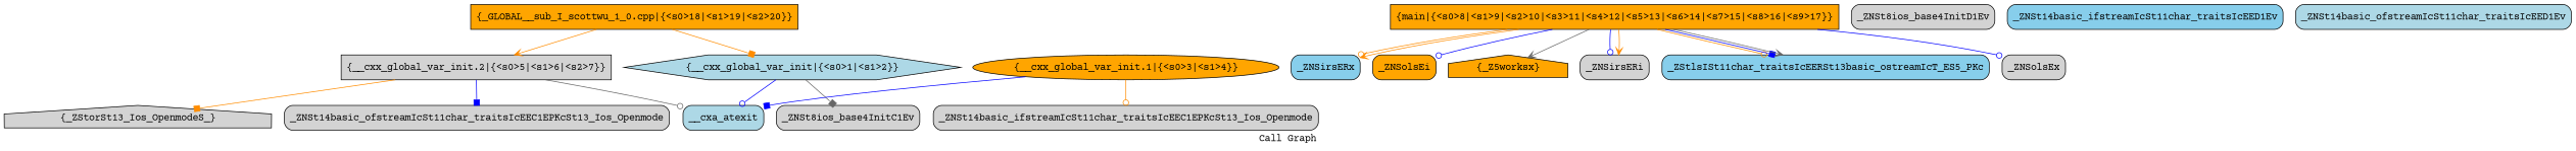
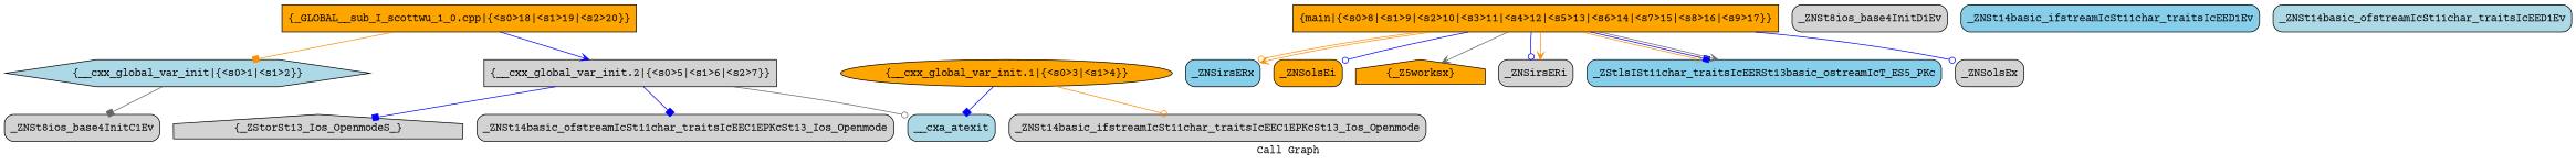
  digraph {
    fontname="Courier Prime"
    label="Call Graph"
    node [fillcolor=lightgrey fontname="Courier Prime" shape=Mrecord style=filled]
    edge [arrowhead=odot color=blue fontname="Courier Prime" tailport=s0]
    n1 [fillcolor=lightblue label="{__cxx_global_var_init|{<s0>1|<s1>2}}" shape=hexagon]
    n2 [label="{_ZNSt8ios_base4InitC1Ev}"]
    n3 [fillcolor=lightblue label="{__cxa_atexit}"]
    n4 [label="{__cxx_global_var_init.2|{<s0>5|<s1>6|<s2>7}}" shape=box]
    n5 [label="{_ZStorSt13_Ios_OpenmodeS_}" shape=house]
    n6 [label="{_ZNSt14basic_ofstreamIcSt11char_traitsIcEEC1EPKcSt13_Ios_Openmode}"]
    n7 [fillcolor=skyblue label="{_ZNSirsERx}"]
    n8 [label="{_ZNSt8ios_base4InitD1Ev}"]
    n9 [fillcolor=orange label="{_ZNSolsEi}"]
    n10 [fillcolor=orange label="{__cxx_global_var_init.1|{<s0>3|<s1>4}}" shape=ellipse]
    n11 [label="{_ZNSt14basic_ifstreamIcSt11char_traitsIcEEC1EPKcSt13_Ios_Openmode}"]
    n12 [fillcolor=orange label="{_Z5worksx}" shape=house]
    n13 [fillcolor=orange label="{_GLOBAL__sub_I_scottwu_1_0.cpp|{<s0>18|<s1>19|<s2>20}}" shape=box]
    n14 [fillcolor=skyblue label="{_ZNSt14basic_ifstreamIcSt11char_traitsIcEED1Ev}"]
    n15 [label="{_ZNSirsERi}"]
    n16 [fillcolor=skyblue label="{_ZStlsISt11char_traitsIcEERSt13basic_ostreamIcT_ES5_PKc}"]
    n17 [fillcolor=lightblue label="{_ZNSt14basic_ofstreamIcSt11char_traitsIcEED1Ev}"]
    n18 [label="{_ZNSolsEx}"]
    n19 [fillcolor=orange label="{main|{<s0>8|<s1>9|<s2>10|<s3>11|<s4>12|<s5>13|<s6>14|<s7>15|<s8>16|<s9>17}}" shape=box]
    n1 -> n2 [arrowhead=box color=gray40]
-   n1 -> n3 [tailport=s1]
    n4 -> n3 [color=gray40 tailport=s2]
-   n4 -> n5 [arrowhead=box color=darkorange]
+   n4 -> n5 [arrowhead=box]
    n4 -> n6 [arrowhead=box tailport=s1]
    n10 -> n3 [arrowhead=box tailport=s1]
    n10 -> n11 [color=darkorange]
    n13 -> n1 [arrowhead=box color=darkorange]
-   n13 -> n4 [arrowhead=vee color=darkorange tailport=s2]
+   n13 -> n4 [arrowhead=vee tailport=s2]
    n19 -> n7 [color=darkorange tailport=s2]
    n19 -> n7 [arrowhead=vee color=darkorange tailport=s3]
    n19 -> n9 [tailport=s6]
    n19 -> n12 [arrowhead=vee color=gray40 tailport=s4]
    n19 -> n15
    n19 -> n15 [arrowhead=vee color=darkorange tailport=s1]
    n19 -> n16 [color=darkorange tailport=s5]
    n19 -> n16 [arrowhead=box tailport=s7]
    n19 -> n16 [arrowhead=vee color=gray40 tailport=s9]
    n19 -> n18 [tailport=s8]
  }
